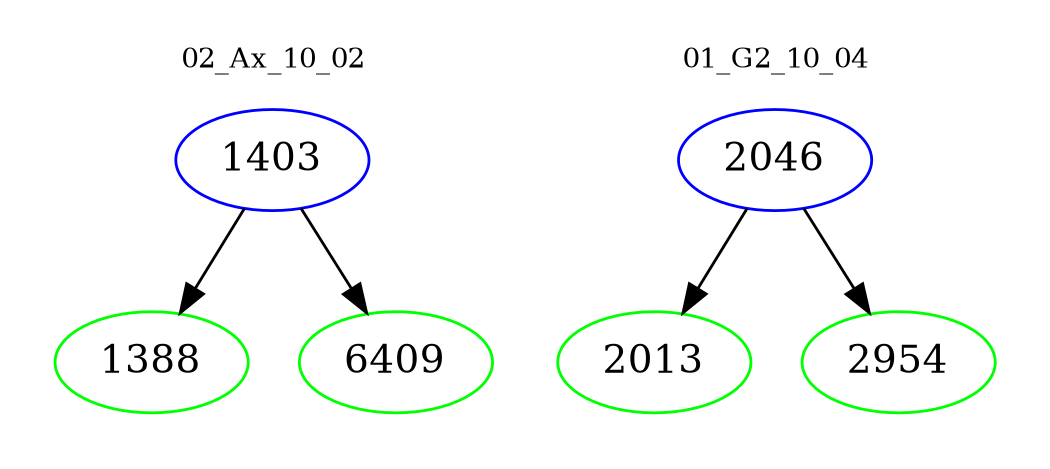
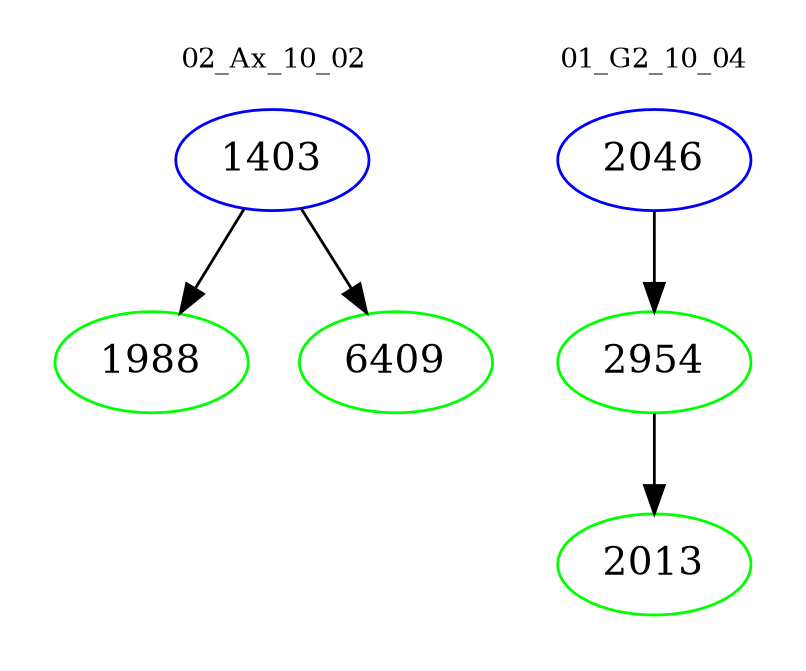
  digraph {
    node [color=green]
    edge [color=black]
    n1 [color=blue label=1403]
-   n2 [label=1388]
+   n2 [label=1988]
    n3 [label=6409]
    n4 [color=blue label=2046]
    n5 [label=2013]
    n6 [label=2954]
    subgraph cluster_1 {
      color=white
      fontsize=10
      label="02_Ax_10_02"
      n1
      n2
      n3
    }
    subgraph cluster_2 {
      color=white
      fontsize=10
      label="01_G2_10_04"
      n4
      n5
      n6
    }
    n1 -> n2
    n1 -> n3
-   n4 -> n5
+   n6 -> n5
    n4 -> n6
  }
